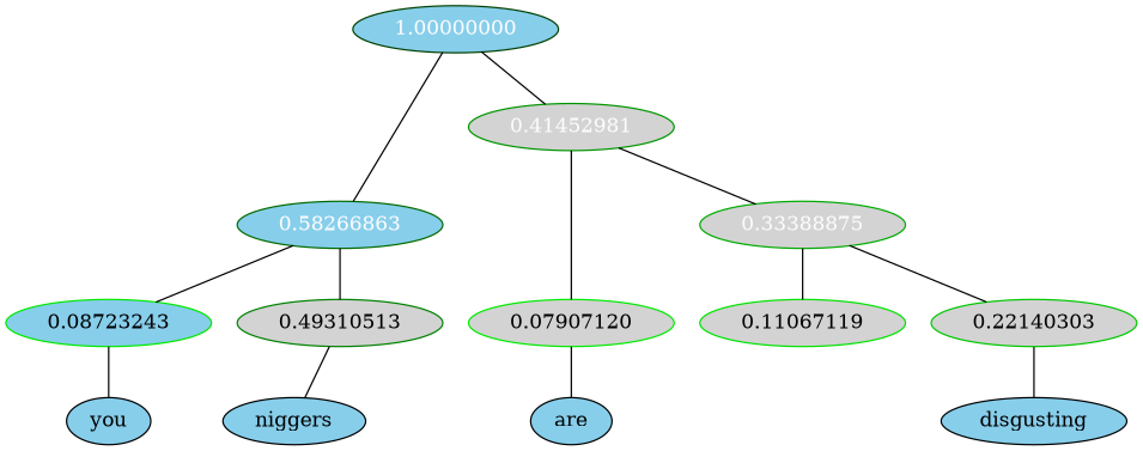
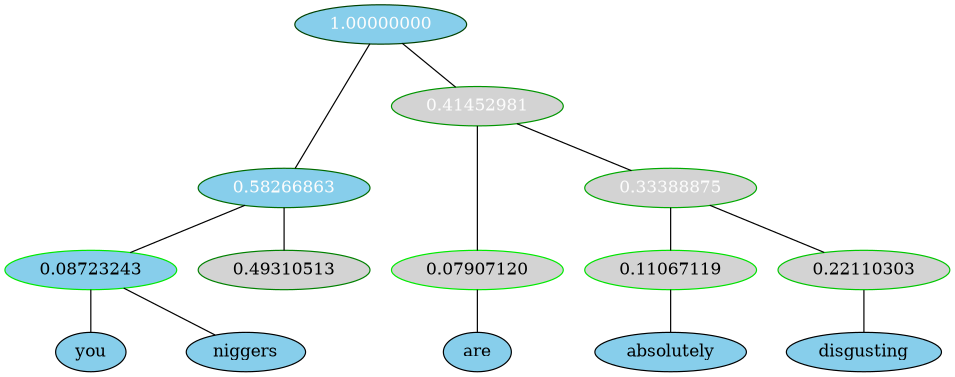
  graph {
    node [color=black fillcolor=skyblue format=png nodesep=0.001 ordering=out overlap_scaling=0.01 ranksep=0.001 style=filled]
    n1 [height=0.15 label=you style="filled,solid" width=0.15]
    n2 [height=0.15 label=niggers style="filled,solid" width=0.15]
    n3 [height=0.15 label=are style="filled,solid" width=0.15]
+   n4 [height=0.15 label=absolutely style="filled,solid" width=0.15]
    n5 [height=0.15 label=disgusting style="filled,solid" width=0.15]
    n6 [color="0.334 1.000 0.913" fontcolor=black height=0.15 label=0.08723243 width=0.15]
    n7 [color="0.334 1.000 0.507" fillcolor=lightgrey fontcolor=black height=0.15 label=0.49310513 width=0.15]
    n8 [color="0.334 1.000 0.921" fillcolor=lightgrey fontcolor=black height=0.15 label=0.07907120 width=0.15]
    n9 [color="0.334 1.000 0.889" fillcolor=lightgrey fontcolor=black height=0.15 label=0.11067119 width=0.15]
-   n10 [color="0.334 1.000 0.779" fillcolor=lightgrey fontcolor=black height=0.15 label=0.22140303 width=0.15]
+   n10 [color="0.334 1.000 0.779" fillcolor=lightgrey fontcolor=black height=0.15 label=0.22110303 width=0.15]
    n11 [color="0.334 1.000 0.250" fontcolor=grey99 height=0.15 label=1.00000000 width=0.15]
    n12 [color="0.334 1.000 0.417" fontcolor=grey99 height=0.15 label=0.58266863 width=0.15]
    n13 [color="0.334 1.000 0.585" fillcolor=lightgrey fontcolor=grey99 height=0.15 label=0.41452981 width=0.15]
    n14 [color="0.334 1.000 0.666" fillcolor=lightgrey fontcolor=grey99 height=0.15 label=0.33388875 width=0.15]
    subgraph sub_1 {
      rank=same
      n1
      n2
      n3
+     n4
      n5
    }
    subgraph sub_2 {
      rank=same
      n6
      n7
      n8
      n9
      n10
    }
    n6 -- n1
-   n7 -- n2
+   n6 -- n2
    n8 -- n3
+   n9 -- n4
    n10 -- n5
    n11 -- n12
    n11 -- n13
    n12 -- n6
    n12 -- n7
    n13 -- n8
    n13 -- n14
    n14 -- n9
    n14 -- n10
  }
